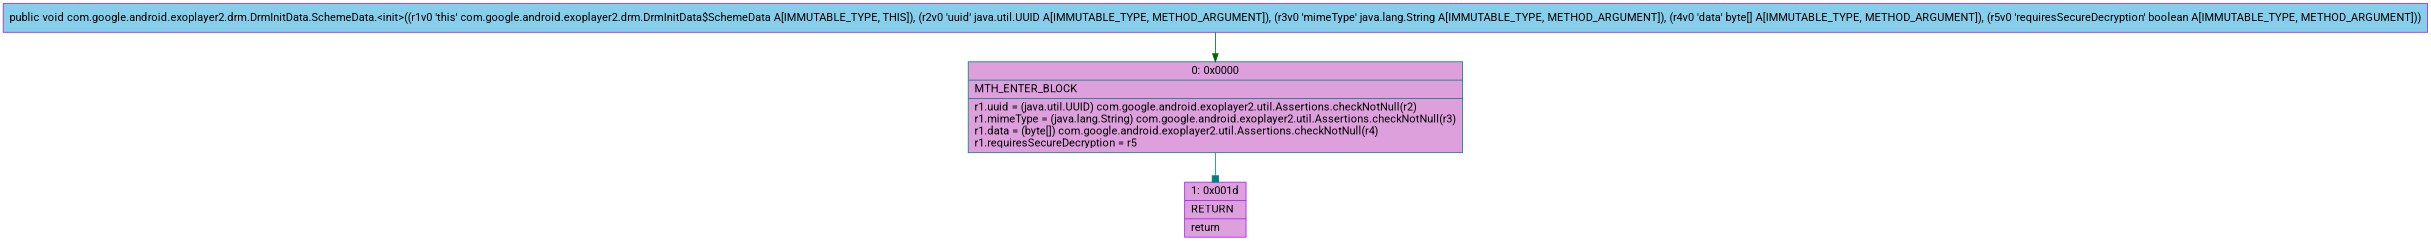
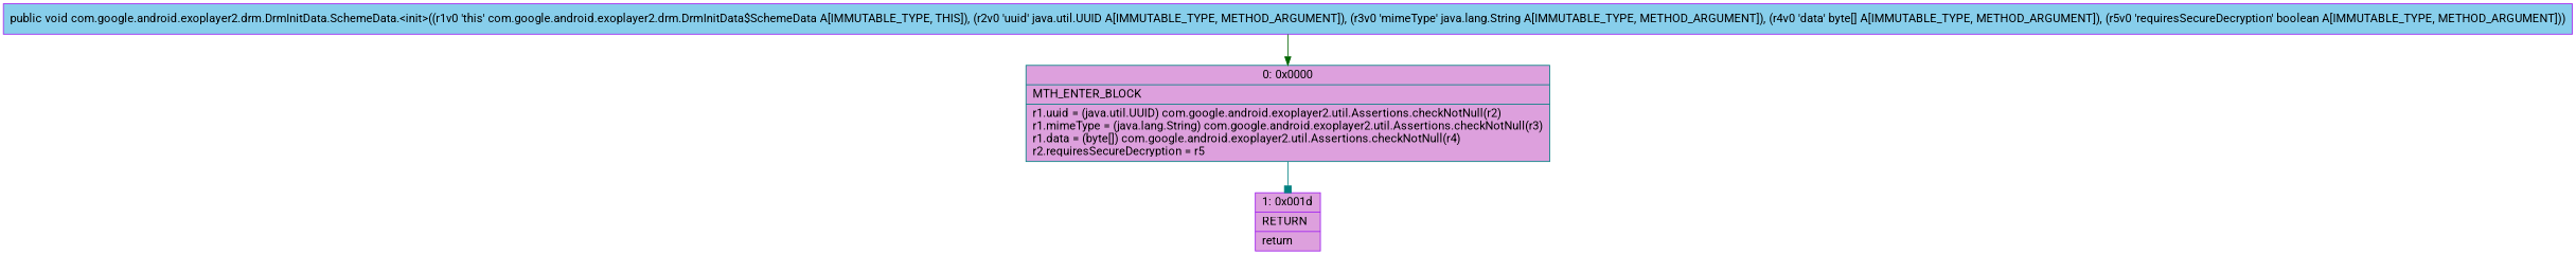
  digraph {
    fontname=Roboto
    node [shape=record style=filled fillcolor=plum color=purple fontname=Roboto]
    edge [fontname=Roboto]
-   n1 [label="{0\:\ 0x0000|MTH_ENTER_BLOCK\l|r1.uuid = (java.util.UUID) com.google.android.exoplayer2.util.Assertions.checkNotNull(r2)\lr1.mimeType = (java.lang.String) com.google.android.exoplayer2.util.Assertions.checkNotNull(r3)\lr1.data = (byte[]) com.google.android.exoplayer2.util.Assertions.checkNotNull(r4)\lr1.requiresSecureDecryption = r5\l}" color=teal]
+   n1 [label="{0\:\ 0x0000|MTH_ENTER_BLOCK\l|r1.uuid = (java.util.UUID) com.google.android.exoplayer2.util.Assertions.checkNotNull(r2)\lr1.mimeType = (java.lang.String) com.google.android.exoplayer2.util.Assertions.checkNotNull(r3)\lr1.data = (byte[]) com.google.android.exoplayer2.util.Assertions.checkNotNull(r4)\lr2.requiresSecureDecryption = r5\l}" color=teal]
    n2 [label="{1\:\ 0x001d|RETURN\l|return\l}"]
    n3 [label="{public void com.google.android.exoplayer2.drm.DrmInitData.SchemeData.\<init\>((r1v0 'this' com.google.android.exoplayer2.drm.DrmInitData$SchemeData A[IMMUTABLE_TYPE, THIS]), (r2v0 'uuid' java.util.UUID A[IMMUTABLE_TYPE, METHOD_ARGUMENT]), (r3v0 'mimeType' java.lang.String A[IMMUTABLE_TYPE, METHOD_ARGUMENT]), (r4v0 'data' byte[] A[IMMUTABLE_TYPE, METHOD_ARGUMENT]), (r5v0 'requiresSecureDecryption' boolean A[IMMUTABLE_TYPE, METHOD_ARGUMENT])) }" fillcolor=skyblue]
    n1 -> n2 [color=teal arrowhead=box]
    n3 -> n1 [color=darkgreen arrowhead=normal]
  }
